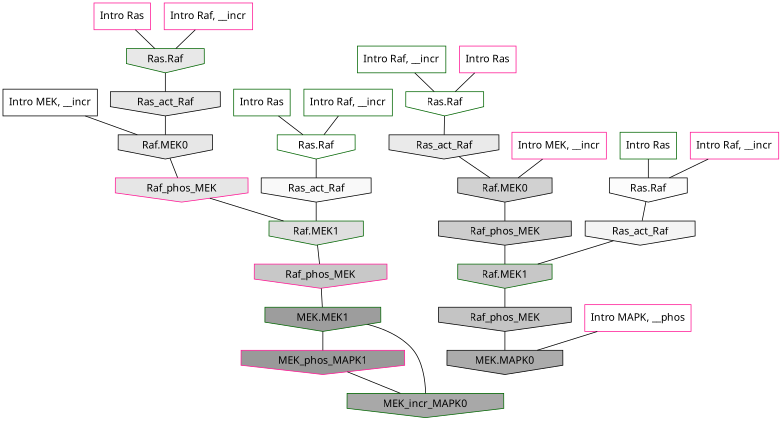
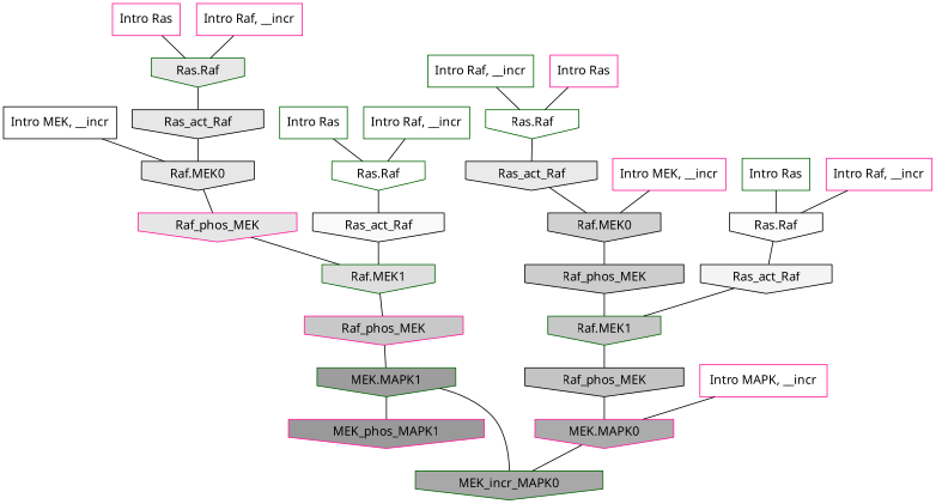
  digraph {
    rankdir=TB
    ranksep=0.30
    node [color=darkgreen fillcolor="0.000 0.000 1.000" fontname="CMU Serif" shape=invhouse style=filled]
    edge [color="0.000 0.000 0.000" dir=none fontname="CMU Serif"]
    n1 [color=deeppink label="Intro Ras" shape=rectangle]
    n2 [fillcolor="0.000 0.000 0.909" label="Ras.Raf"]
    n3 [color=black fillcolor="0.000 0.000 0.905" label=Ras_act_Raf]
    n4 [color=deeppink label="Intro Ras" shape=rectangle]
    n5 [label="Ras.Raf"]
    n6 [color=black fillcolor="0.000 0.000 0.916" label=Ras_act_Raf]
    n7 [label="Intro Ras" shape=rectangle]
    n8 [color=black fillcolor="0.000 0.000 0.987" label="Ras.Raf"]
    n9 [color=black fillcolor="0.000 0.000 0.957" label=Ras_act_Raf]
    n10 [label="Intro Ras" shape=rectangle]
    n11 [label="Ras.Raf"]
    n12 [color=black fillcolor="0.000 0.000 0.973" label=Ras_act_Raf]
    n13 [color=deeppink label="Intro Raf, __incr" shape=rectangle]
    n14 [label="Intro Raf, __incr" shape=rectangle]
    n15 [label="Intro Raf, __incr" shape=rectangle]
    n16 [color=deeppink label="Intro Raf, __incr" shape=rectangle]
    n17 [color=black label="Intro MEK, __incr" shape=rectangle]
    n18 [color=black fillcolor="0.000 0.000 0.905" label="Raf.MEK0"]
    n19 [color=deeppink fillcolor="0.000 0.000 0.899" label=Raf_phos_MEK]
    n20 [color=deeppink label="Intro MEK, __incr" shape=rectangle]
    n21 [color=black fillcolor="0.000 0.000 0.819" label="Raf.MEK0"]
    n22 [color=black fillcolor="0.000 0.000 0.803" label=Raf_phos_MEK]
-   n23 [color=deeppink label="Intro MAPK, __phos" shape=rectangle]
-   n24 [color=black fillcolor="0.000 0.000 0.670" label="MEK.MAPK0"]
+   n23 [color=deeppink label="Intro MAPK, __incr" shape=rectangle]
+   n24 [color=deeppink fillcolor="0.000 0.000 0.670" label="MEK.MAPK0"]
    n25 [fillcolor="0.000 0.000 0.659" label=MEK_incr_MAPK0]
    n26 [fillcolor="0.000 0.000 0.875" label="Raf.MEK1"]
    n27 [fillcolor="0.000 0.000 0.780" label="Raf.MEK1"]
    n28 [color=deeppink fillcolor="0.000 0.000 0.783" label=Raf_phos_MEK]
    n29 [color=black fillcolor="0.000 0.000 0.767" label=Raf_phos_MEK]
-   n30 [fillcolor="0.000 0.000 0.615" label="MEK.MEK1"]
+   n30 [fillcolor="0.000 0.000 0.615" label="MEK.MAPK1"]
    n31 [color=deeppink fillcolor="0.000 0.000 0.600" label=MEK_phos_MAPK1]
    n1 -> n2
    n2 -> n3
    n3 -> n18
    n4 -> n5
    n5 -> n6
    n6 -> n21
    n7 -> n8
    n8 -> n9
    n9 -> n27
    n10 -> n11
    n11 -> n12
    n12 -> n26
    n13 -> n2
    n14 -> n11
    n15 -> n5
    n16 -> n8
    n17 -> n18
    n18 -> n19
    n19 -> n26
    n20 -> n21
    n21 -> n22
    n22 -> n27
    n23 -> n24
-   n31 -> n25
+   n24 -> n25
    n25 -> n30
    n26 -> n28
    n27 -> n29
    n28 -> n30
    n29 -> n24
    n30 -> n31
  }
